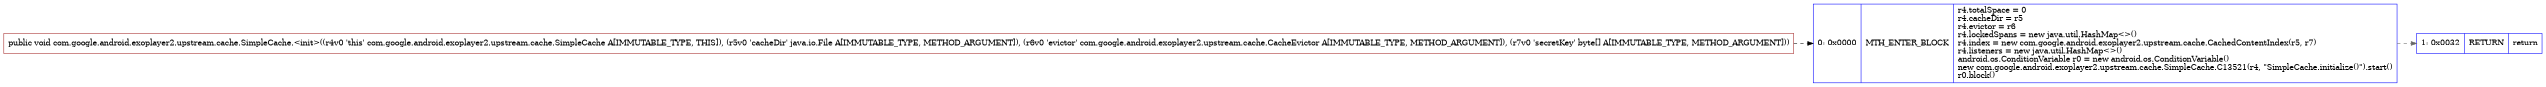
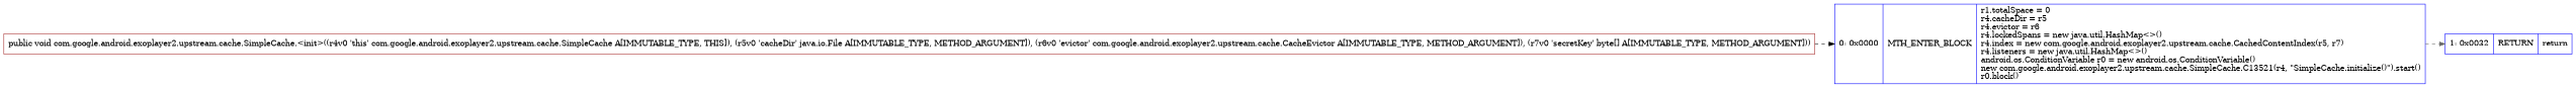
  digraph {
    rankdir=LR
    node [shape=record color=blue]
    edge [style=dashed]
-   n1 [label="{0\:\ 0x0000|MTH_ENTER_BLOCK\l|r4.totalSpace = 0\lr4.cacheDir = r5\lr4.evictor = r6\lr4.lockedSpans = new java.util.HashMap\<\>()\lr4.index = new com.google.android.exoplayer2.upstream.cache.CachedContentIndex(r5, r7)\lr4.listeners = new java.util.HashMap\<\>()\landroid.os.ConditionVariable r0 = new android.os.ConditionVariable()\lnew com.google.android.exoplayer2.upstream.cache.SimpleCache.C13521(r4, \"SimpleCache.initialize()\").start()\lr0.block()\l}"]
+   n1 [label="{0\:\ 0x0000|MTH_ENTER_BLOCK\l|r1.totalSpace = 0\lr4.cacheDir = r5\lr4.evictor = r6\lr4.lockedSpans = new java.util.HashMap\<\>()\lr4.index = new com.google.android.exoplayer2.upstream.cache.CachedContentIndex(r5, r7)\lr4.listeners = new java.util.HashMap\<\>()\landroid.os.ConditionVariable r0 = new android.os.ConditionVariable()\lnew com.google.android.exoplayer2.upstream.cache.SimpleCache.C13521(r4, \"SimpleCache.initialize()\").start()\lr0.block()\l}"]
    n2 [label="{1\:\ 0x0032|RETURN\l|return\l}"]
    n3 [label="{public void com.google.android.exoplayer2.upstream.cache.SimpleCache.\<init\>((r4v0 'this' com.google.android.exoplayer2.upstream.cache.SimpleCache A[IMMUTABLE_TYPE, THIS]), (r5v0 'cacheDir' java.io.File A[IMMUTABLE_TYPE, METHOD_ARGUMENT]), (r6v0 'evictor' com.google.android.exoplayer2.upstream.cache.CacheEvictor A[IMMUTABLE_TYPE, METHOD_ARGUMENT]), (r7v0 'secretKey' byte[] A[IMMUTABLE_TYPE, METHOD_ARGUMENT])) }" color=brown]
    n1 -> n2 [color=gray40]
    n3 -> n1 [color=black]
  }
